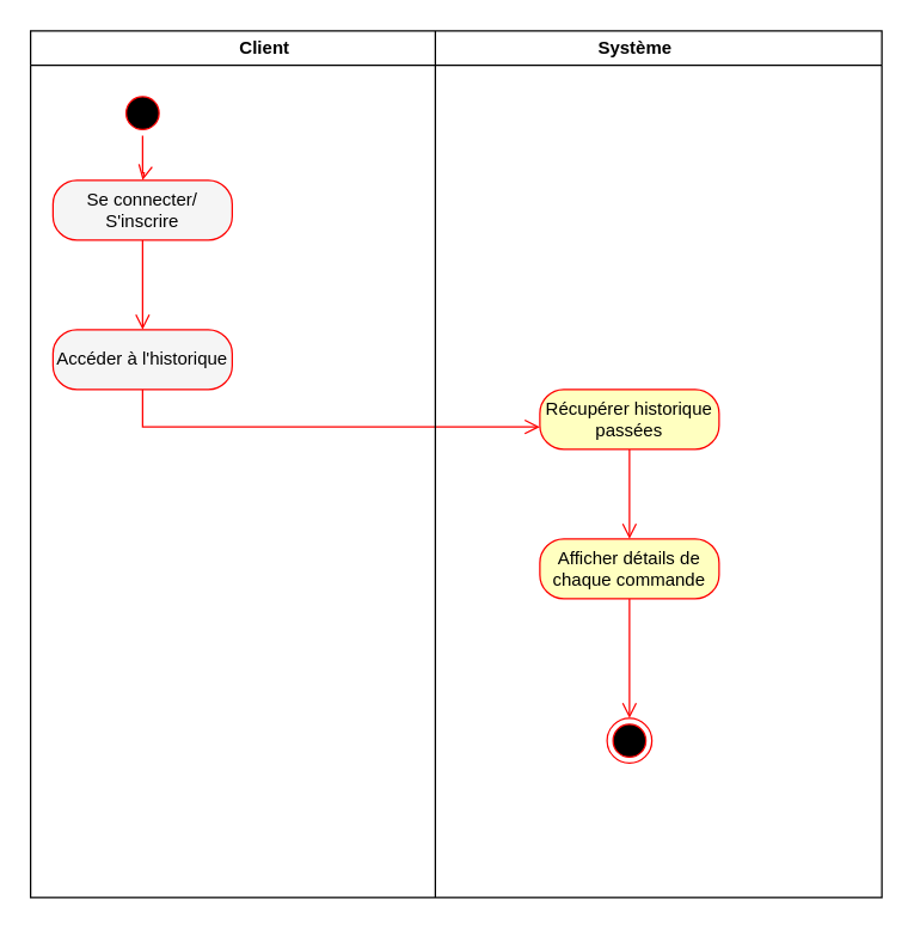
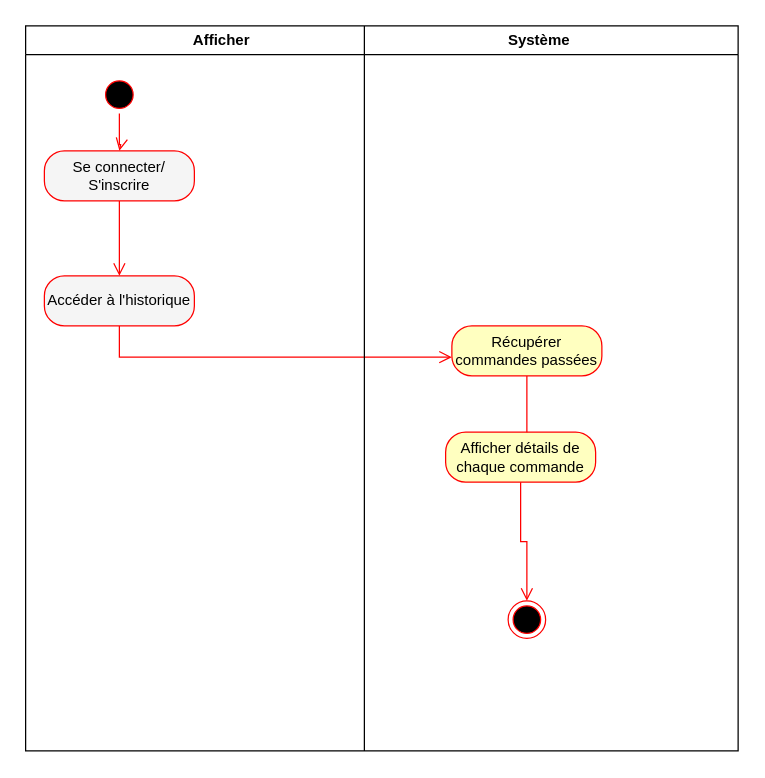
  <mxCell id="0" />
  <mxCell id="1" parent="0" />
- <mxCell id="2" value="Client&amp;nbsp; &amp;nbsp; &amp;nbsp; &amp;nbsp; &amp;nbsp; &amp;nbsp; &amp;nbsp; &amp;nbsp; &amp;nbsp; &amp;nbsp; &amp;nbsp; &amp;nbsp; &amp;nbsp; &amp;nbsp; &amp;nbsp; &amp;nbsp; &amp;nbsp; &amp;nbsp; &amp;nbsp; &amp;nbsp; &amp;nbsp; &amp;nbsp; &amp;nbsp; &amp;nbsp; &amp;nbsp; &amp;nbsp; &amp;nbsp; &amp;nbsp; &amp;nbsp; &amp;nbsp; &amp;nbsp; Système" style="swimlane;whiteSpace=wrap;html=1;" vertex="1" parent="1"><mxGeometry x="20" y="20" width="570" height="580" as="geometry" /></mxCell>
+ <mxCell id="2" value="Afficher&amp;nbsp; &amp;nbsp; &amp;nbsp; &amp;nbsp; &amp;nbsp; &amp;nbsp; &amp;nbsp; &amp;nbsp; &amp;nbsp; &amp;nbsp; &amp;nbsp; &amp;nbsp; &amp;nbsp; &amp;nbsp; &amp;nbsp; &amp;nbsp; &amp;nbsp; &amp;nbsp; &amp;nbsp; &amp;nbsp; &amp;nbsp; &amp;nbsp; &amp;nbsp; &amp;nbsp; &amp;nbsp; &amp;nbsp; &amp;nbsp; &amp;nbsp; &amp;nbsp; &amp;nbsp; &amp;nbsp; Système" style="swimlane;whiteSpace=wrap;html=1;" vertex="1" parent="1"><mxGeometry x="20" y="20" width="570" height="580" as="geometry" /></mxCell>
  <mxCell id="3" value="" style="ellipse;html=1;shape=startState;fillColor=#000000;strokeColor=#ff0000;" vertex="1" parent="2"><mxGeometry x="60" y="40" width="30" height="30" as="geometry" /></mxCell>
  <mxCell id="4" value="" style="edgeStyle=orthogonalEdgeStyle;html=1;verticalAlign=bottom;endArrow=open;endSize=8;strokeColor=#ff0000;rounded=0;" edge="1" source="3" parent="2"><mxGeometry relative="1" as="geometry"><mxPoint x="75" y="100" as="targetPoint" /><Array as="points"><mxPoint x="75" y="95" /><mxPoint x="76" y="120" /></Array></mxGeometry></mxCell>
  <mxCell id="5" value="Se connecter/&lt;div&gt;S'inscrire&lt;/div&gt;" style="rounded=1;whiteSpace=wrap;html=1;arcSize=40;fontColor=#000000;fillColor=#f5f5f5;strokeColor=#ff0000;" vertex="1" parent="2"><mxGeometry x="15" y="100" width="120" height="40" as="geometry" /></mxCell>
  <mxCell id="6" value="" style="edgeStyle=orthogonalEdgeStyle;html=1;verticalAlign=bottom;endArrow=open;endSize=8;strokeColor=#ff0000;rounded=0;" edge="1" source="5" parent="2"><mxGeometry relative="1" as="geometry"><mxPoint x="75" y="200" as="targetPoint" /></mxGeometry></mxCell>
  <mxCell id="7" value="Accéder à l'historique" style="rounded=1;whiteSpace=wrap;html=1;arcSize=40;fontColor=#000000;fillColor=#f5f5f5;strokeColor=#ff0000;" vertex="1" parent="2"><mxGeometry x="15" y="200" width="120" height="40" as="geometry" /></mxCell>
  <mxCell id="8" value="" style="edgeStyle=orthogonalEdgeStyle;html=1;verticalAlign=bottom;endArrow=open;endSize=8;strokeColor=#ff0000;rounded=0;" edge="1" source="7" parent="2"><mxGeometry relative="1" as="geometry"><mxPoint x="341" y="265" as="targetPoint" /><Array as="points"><mxPoint x="75" y="265" /><mxPoint x="76" y="290" /></Array></mxGeometry></mxCell>
- <mxCell id="9" value="Récupérer historique passées" style="rounded=1;whiteSpace=wrap;html=1;arcSize=40;fontColor=#000000;fillColor=#ffffc0;strokeColor=#ff0000;" vertex="1" parent="2"><mxGeometry x="341" y="240" width="120" height="40" as="geometry" /></mxCell>
+ <mxCell id="9" value="Récupérer commandes passées" style="rounded=1;whiteSpace=wrap;html=1;arcSize=40;fontColor=#000000;fillColor=#ffffc0;strokeColor=#ff0000;" vertex="1" parent="2"><mxGeometry x="341" y="240" width="120" height="40" as="geometry" /></mxCell>
  <mxCell id="10" value="" style="edgeStyle=orthogonalEdgeStyle;html=1;verticalAlign=bottom;endArrow=open;endSize=8;strokeColor=#ff0000;rounded=0;" edge="1" source="9" parent="2"><mxGeometry relative="1" as="geometry"><mxPoint x="401" y="340" as="targetPoint" /></mxGeometry></mxCell>
- <mxCell id="11" value="Afficher détails de chaque commande" style="rounded=1;whiteSpace=wrap;html=1;arcSize=40;fontColor=#000000;fillColor=#ffffc0;strokeColor=#ff0000;" vertex="1" parent="2"><mxGeometry x="341" y="340" width="120" height="40" as="geometry" /></mxCell>
+ <mxCell id="11" value="Afficher détails de chaque commande" style="rounded=1;whiteSpace=wrap;html=1;arcSize=40;fontColor=#000000;fillColor=#ffffc0;strokeColor=#ff0000;" vertex="1" parent="2"><mxGeometry x="336" y="325" width="120" height="40" as="geometry" /></mxCell>
  <mxCell id="12" value="" style="edgeStyle=orthogonalEdgeStyle;html=1;verticalAlign=bottom;endArrow=open;endSize=8;strokeColor=#ff0000;rounded=0;entryX=0.5;entryY=0;entryDx=0;entryDy=0;" edge="1" source="11" parent="2" target="13"><mxGeometry relative="1" as="geometry"><mxPoint x="401" y="440" as="targetPoint" /></mxGeometry></mxCell>
  <mxCell id="13" value="" style="ellipse;html=1;shape=endState;fillColor=#000000;strokeColor=#ff0000;" vertex="1" parent="2"><mxGeometry x="386" y="460" width="30" height="30" as="geometry" /></mxCell>
  <mxCell id="14" value="" style="endArrow=none;html=1;rounded=0;" edge="1" parent="2"><mxGeometry width="50" height="50" relative="1" as="geometry"><mxPoint x="271" y="580" as="sourcePoint" /><mxPoint x="271" as="targetPoint" /></mxGeometry></mxCell>
